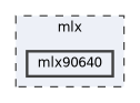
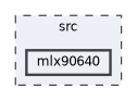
  digraph {
    compound=true
    n1 [color=grey25 fillcolor="#edf0f7" fontname=Helvetica fontsize=10 height=0.2 label=mlx90640 shape=box style="filled,bold" width=0.4]
    subgraph cluster_1 {
      bgcolor="#edf0f7"
      fontname=Helvetica
      fontsize=10
-     label=mlx
+     label=src
      pencolor=grey25
      style="filled,dashed"
      n1
    }
  }
